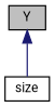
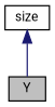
  digraph {
    rankdir=TB
    fontname=Roboto
    node [color=black fontname=Roboto fontsize=10 shape=record]
    n1 [fillcolor=grey75 fontcolor=black height=0.2 label=Y style=filled width=0.4]
    n2 [height=0.2 label=size width=0.4]
-   n1 -> n2 [color=midnightblue dir=back fontname=Roboto fontsize=10 labelfontname=FreeSans labelfontsize=10 style=solid]
+   n2 -> n1 [color=midnightblue dir=back fontname=Roboto fontsize=10 labelfontname=FreeSans labelfontsize=10 style=solid]
  }
